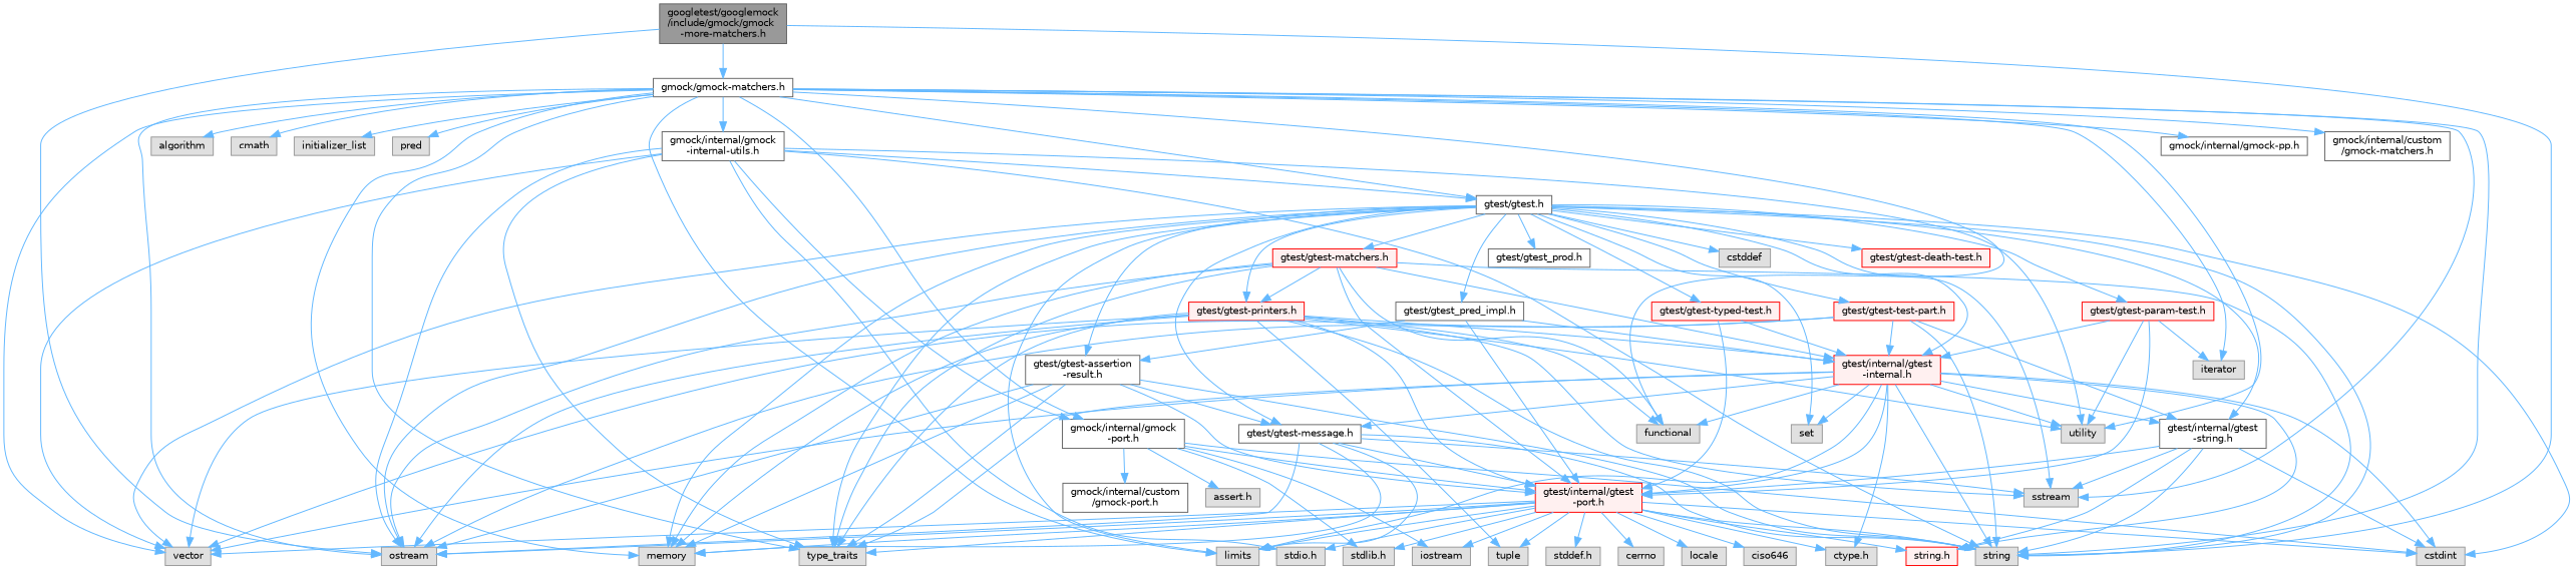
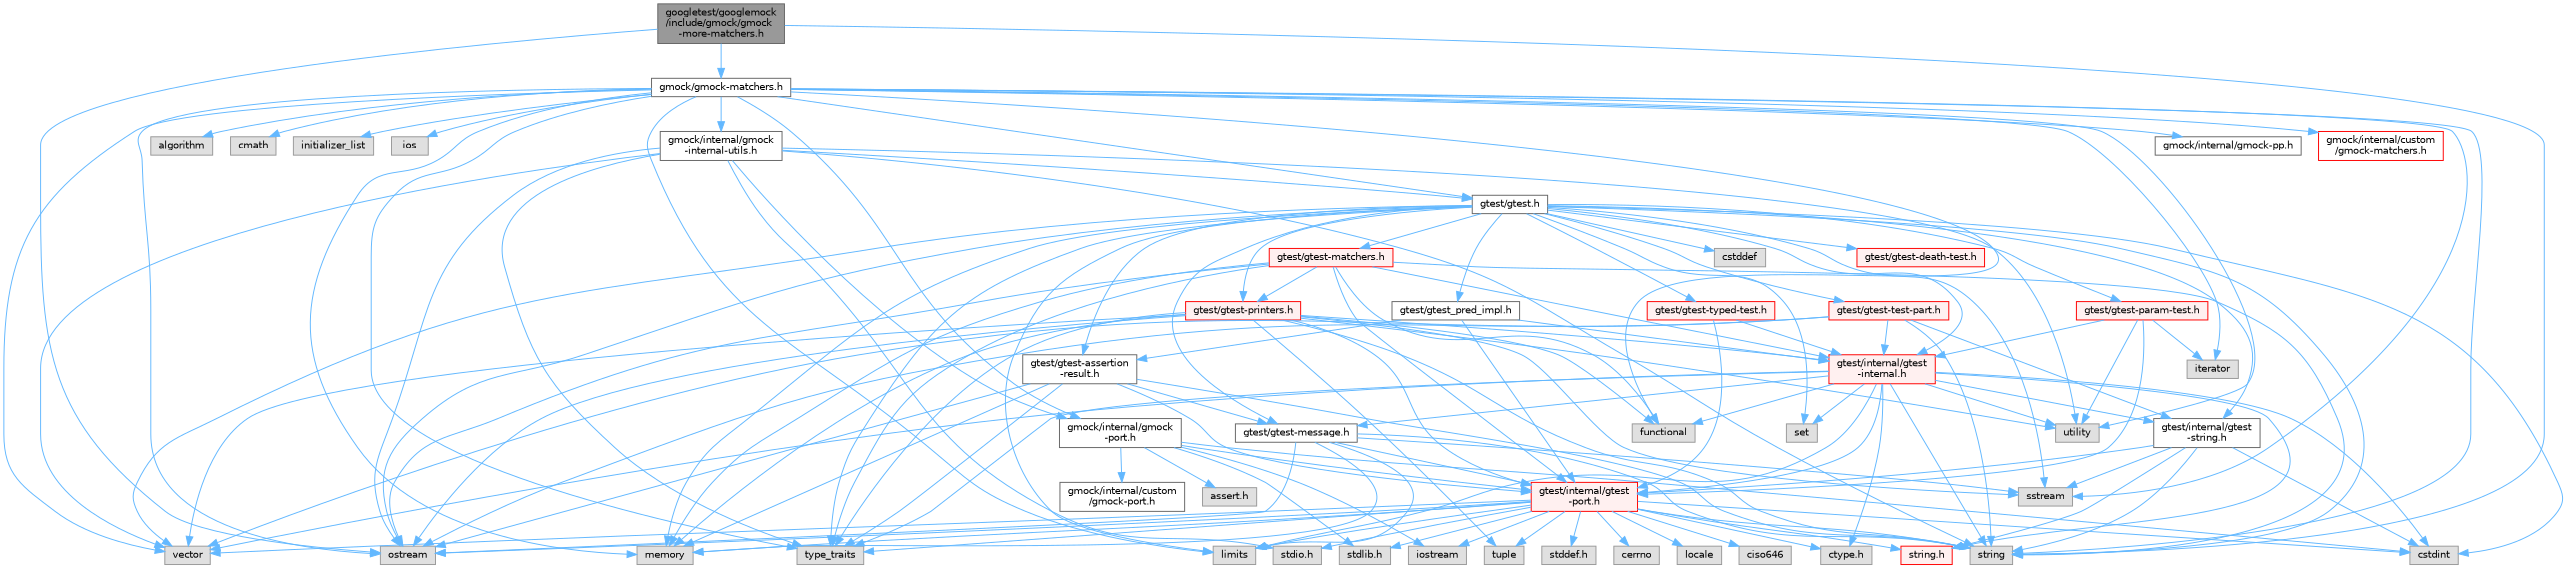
  digraph {
    node [color=grey60 fillcolor="#E0E0E0" fontname=Helvetica fontsize=10 shape=box style=filled]
    edge [color=steelblue1 fontname=Helvetica fontsize=10 labelfontname=Helvetica labelfontsize=10 style=solid]
    n1 [color=gray40 fillcolor=grey60 fontcolor=black height=0.2 label="googletest/googlemock\l/include/gmock/gmock\l-more-matchers.h" width=0.4]
    n2 [height=0.2 label=ostream width=0.4]
    n3 [height=0.2 label=string width=0.4]
    n4 [color=grey40 fillcolor=white height=0.2 label="gmock/gmock-matchers.h" width=0.4]
    n5 [height=0.2 label=algorithm width=0.4]
    n6 [height=0.2 label=cmath width=0.4]
    n7 [height=0.2 label=functional width=0.4]
    n8 [height=0.2 label=initializer_list width=0.4]
-   n9 [height=0.2 label=pred width=0.4]
+   n9 [height=0.2 label=ios width=0.4]
    n10 [height=0.2 label=iterator width=0.4]
    n11 [height=0.2 label=limits width=0.4]
    n12 [height=0.2 label=memory width=0.4]
    n13 [height=0.2 label=sstream width=0.4]
    n14 [height=0.2 label=type_traits width=0.4]
    n15 [height=0.2 label=utility width=0.4]
    n16 [height=0.2 label=vector width=0.4]
    n17 [color=grey40 fillcolor=white height=0.2 label="gmock/internal/gmock\l-internal-utils.h" width=0.4]
    n18 [color=grey40 fillcolor=white height=0.2 label="gmock/internal/gmock\l-port.h" width=0.4]
    n19 [color=grey40 fillcolor=white height=0.2 label="gtest/gtest.h" width=0.4]
    n20 [color=grey40 fillcolor=white height=0.2 label="gmock/internal/gmock-pp.h" width=0.4]
-   n21 [color=grey40 fillcolor=white height=0.2 label="gmock/internal/custom\l/gmock-matchers.h" width=0.4]
+   n21 [color=red fillcolor=white height=0.2 label="gmock/internal/custom\l/gmock-matchers.h" width=0.4]
    n22 [height=0.2 label="stdio.h" width=0.4]
    n23 [height=0.2 label="assert.h" width=0.4]
    n24 [height=0.2 label="stdlib.h" width=0.4]
    n25 [height=0.2 label=cstdint width=0.4]
    n26 [height=0.2 label=iostream width=0.4]
    n27 [color=grey40 fillcolor=white height=0.2 label="gmock/internal/custom\l/gmock-port.h" width=0.4]
    n28 [color=red fillcolor="#FFF0F0" height=0.2 label="gtest/internal/gtest\l-port.h" width=0.4]
    n29 [height=0.2 label=cstddef width=0.4]
    n30 [height=0.2 label=set width=0.4]
    n31 [color=grey40 fillcolor=white height=0.2 label="gtest/gtest-assertion\l-result.h" width=0.4]
    n32 [color=grey40 fillcolor=white height=0.2 label="gtest/gtest-message.h" width=0.4]
    n33 [color=red fillcolor="#FFF0F0" height=0.2 label="gtest/gtest-death-test.h" width=0.4]
    n34 [color=red fillcolor="#FFF0F0" height=0.2 label="gtest/gtest-matchers.h" width=0.4]
    n35 [color=red fillcolor="#FFF0F0" height=0.2 label="gtest/gtest-printers.h" width=0.4]
    n36 [color=red fillcolor="#FFF0F0" height=0.2 label="gtest/internal/gtest\l-internal.h" width=0.4]
    n37 [color=grey40 fillcolor=white height=0.2 label="gtest/internal/gtest\l-string.h" width=0.4]
    n38 [color=red fillcolor="#FFF0F0" height=0.2 label="gtest/gtest-param-test.h" width=0.4]
    n39 [color=red fillcolor="#FFF0F0" height=0.2 label="gtest/gtest-test-part.h" width=0.4]
    n40 [color=red fillcolor="#FFF0F0" height=0.2 label="gtest/gtest-typed-test.h" width=0.4]
    n41 [color=grey40 fillcolor=white height=0.2 label="gtest/gtest_pred_impl.h" width=0.4]
-   n42 [color=grey40 fillcolor=white height=0.2 label="gtest/gtest_prod.h" width=0.4]
    n43 [height=0.2 label=ciso646 width=0.4]
    n44 [height=0.2 label="ctype.h" width=0.4]
    n45 [height=0.2 label="stddef.h" width=0.4]
    n46 [color=red fillcolor="#FFF0F0" height=0.2 label="string.h" width=0.4]
    n47 [height=0.2 label=cerrno width=0.4]
    n48 [height=0.2 label=locale width=0.4]
    n49 [height=0.2 label=tuple width=0.4]
    n1 -> n2
    n1 -> n3
    n1 -> n4
    n4 -> n2
    n4 -> n3
    n4 -> n5
    n4 -> n6
    n4 -> n7
    n4 -> n8
    n4 -> n9
    n4 -> n10
    n4 -> n11
    n4 -> n12
    n4 -> n13
    n4 -> n14
    n4 -> n15
    n4 -> n16
    n4 -> n17
    n4 -> n18
    n4 -> n19
    n4 -> n20
    n4 -> n21
    n17 -> n2
    n17 -> n3
    n17 -> n14
    n17 -> n15
    n17 -> n16
    n17 -> n18
    n17 -> n19
    n17 -> n22
    n18 -> n23
    n18 -> n24
    n18 -> n25
    n18 -> n26
    n18 -> n27
    n18 -> n28
    n19 -> n2
    n19 -> n3
    n19 -> n11
    n19 -> n12
    n19 -> n13
    n19 -> n14
    n19 -> n16
    n19 -> n25
    n19 -> n29
    n19 -> n30
    n19 -> n31
    n19 -> n32
    n19 -> n33
    n19 -> n34
    n19 -> n35
    n19 -> n36
    n19 -> n37
    n19 -> n38
    n19 -> n39
    n19 -> n40
    n19 -> n41
-   n19 -> n42
    n28 -> n2
    n28 -> n3
    n28 -> n11
    n28 -> n12
    n28 -> n14
    n28 -> n16
    n28 -> n22
    n28 -> n24
    n28 -> n25
    n28 -> n26
    n28 -> n43
    n28 -> n44
    n28 -> n45
    n28 -> n46
    n28 -> n47
    n28 -> n48
    n28 -> n49
    n31 -> n2
    n31 -> n3
    n31 -> n12
    n31 -> n14
    n31 -> n28
    n31 -> n32
    n32 -> n2
    n32 -> n3
    n32 -> n11
    n32 -> n12
    n32 -> n13
    n32 -> n28
    n34 -> n2
    n34 -> n3
    n34 -> n7
    n34 -> n12
    n34 -> n14
    n34 -> n28
    n34 -> n35
    n34 -> n36
    n35 -> n2
    n35 -> n3
    n35 -> n7
    n35 -> n12
    n35 -> n13
    n35 -> n14
    n35 -> n15
    n35 -> n16
    n35 -> n28
    n35 -> n36
    n35 -> n49
    n36 -> n3
    n36 -> n7
    n36 -> n11
    n36 -> n14
    n36 -> n15
    n36 -> n16
    n36 -> n25
    n36 -> n28
    n36 -> n30
    n36 -> n32
    n36 -> n37
    n36 -> n44
    n36 -> n46
    n37 -> n3
    n37 -> n13
    n37 -> n25
    n37 -> n28
    n37 -> n46
    n38 -> n10
    n38 -> n15
    n38 -> n28
    n38 -> n36
    n39 -> n2
    n39 -> n3
    n39 -> n16
    n39 -> n36
    n39 -> n37
    n40 -> n28
    n40 -> n36
    n41 -> n28
    n41 -> n31
    n41 -> n36
  }
